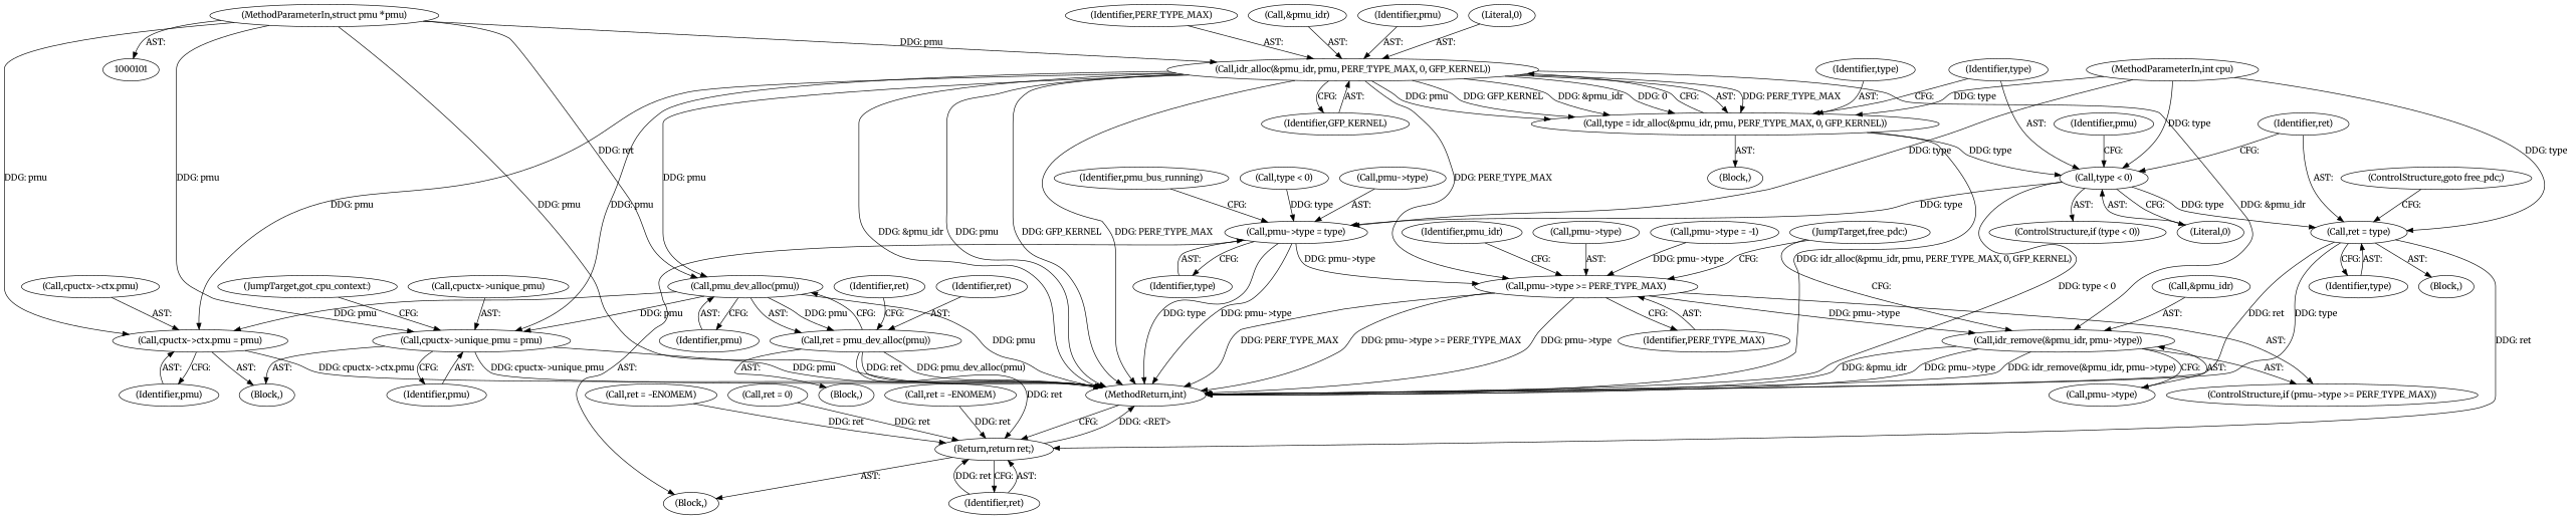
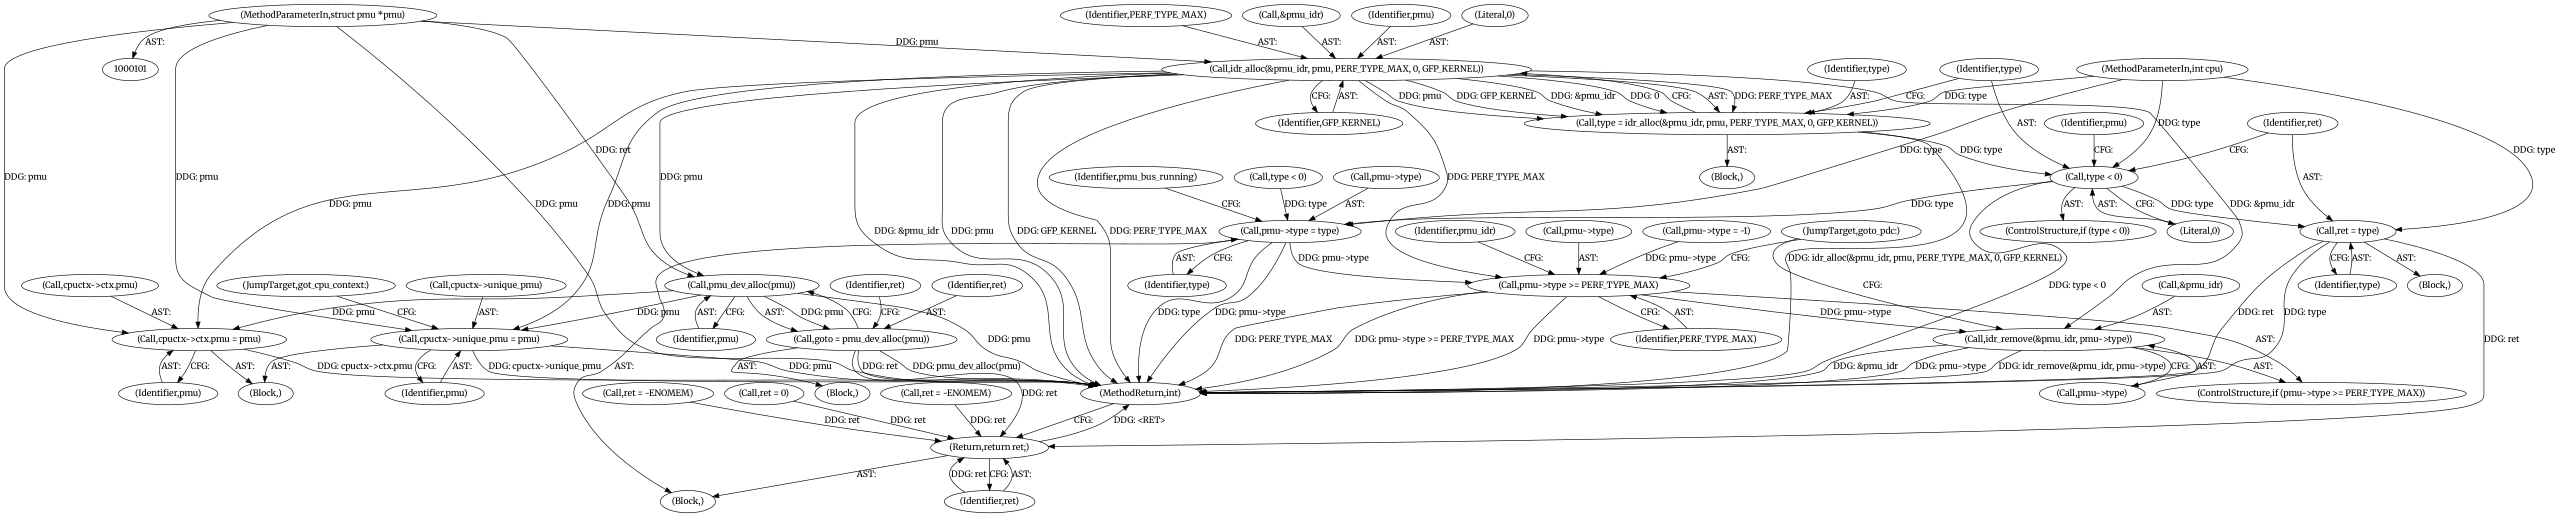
  digraph {
    fontname=Merriweather
    node [fontname=Merriweather]
    edge [fontname=Merriweather]
    n1 [label="(MethodParameterIn,struct pmu *pmu)"]
    n2 [label="(Call,idr_alloc(&pmu_idr, pmu, PERF_TYPE_MAX, 0, GFP_KERNEL))"]
    n3 [label="(Call,pmu_dev_alloc(pmu))"]
    n4 [label="(Call,cpuctx->ctx.pmu = pmu)"]
    n5 [label="(Call,cpuctx->unique_pmu = pmu)"]
    n6 [label="(MethodReturn,int)"]
    1000101
    n8 [label="(Call,type = idr_alloc(&pmu_idr, pmu, PERF_TYPE_MAX, 0, GFP_KERNEL))"]
    n9 [label="(Call,pmu->type >= PERF_TYPE_MAX)"]
    n10 [label="(Call,idr_remove(&pmu_idr, pmu->type))"]
    n11 [label="(Identifier,GFP_KERNEL)"]
-   n12 [label="(Call,ret = pmu_dev_alloc(pmu))"]
+   n12 [label="(Call,goto = pmu_dev_alloc(pmu))"]
    n13 [label="(Identifier,pmu)"]
    n14 [label="(Identifier,pmu)"]
    n15 [label="(Block,)"]
    n16 [label="(Identifier,pmu)"]
    n17 [label="(Return,return ret;)"]
    n18 [label="(Call,type < 0)"]
    n19 [label="(Block,)"]
    n20 [label="(ControlStructure,if (pmu->type >= PERF_TYPE_MAX))"]
    n21 [label="(Identifier,PERF_TYPE_MAX)"]
    n22 [label="(Call,pmu->type)"]
    n23 [label="(Call,ret = type)"]
    n24 [label="(Call,pmu->type = type)"]
    n25 [label="(Literal,0)"]
    n26 [label="(ControlStructure,if (type < 0))"]
    n27 [label="(Identifier,type)"]
    n28 [label="(Block,)"]
    n29 [label="(Block,)"]
    n30 [label="(Identifier,type)"]
    n31 [label="(Identifier,ret)"]
    n32 [label="(Block,)"]
    n33 [label="(Call,ret = -ENOMEM)"]
    n34 [label="(Identifier,type)"]
    n35 [label="(Call,&pmu_idr)"]
    n36 [label="(Identifier,ret)"]
    n37 [label="(Call,ret = 0)"]
    n38 [label="(Identifier,pmu)"]
-   n39 [label="(JumpTarget,free_pdc:)"]
+   n39 [label="(JumpTarget,goto_pdc:)"]
    n40 [label="(Call,type < 0)"]
    n41 [label="(Identifier,pmu_bus_running)"]
    n42 [label="(JumpTarget,got_cpu_context:)"]
    n43 [label="(MethodParameterIn,int cpu)"]
    n44 [label="(Identifier,PERF_TYPE_MAX)"]
    n45 [label="(Call,cpuctx->ctx.pmu)"]
    n46 [label="(Call,&pmu_idr)"]
    n47 [label="(Identifier,ret)"]
    n48 [label="(Call,cpuctx->unique_pmu)"]
    n49 [label="(Call,pmu->type)"]
    n50 [label="(Call,pmu->type)"]
    n51 [label="(Identifier,pmu)"]
    n52 [label="(Identifier,ret)"]
-   n53 [label="(ControlStructure,goto free_pdc;)"]
    n54 [label="(Call,pmu->type = -1)"]
    n55 [label="(Identifier,pmu_idr)"]
    n56 [label="(Identifier,type)"]
    n57 [label="(Literal,0)"]
    n58 [label="(Call,ret = -ENOMEM)"]
    n1 -> n2 [label="DDG: pmu"]
    n1 -> n3 [label="DDG: ret"]
    n1 -> n4 [label="DDG: pmu"]
    n1 -> n5 [label="DDG: pmu"]
    n1 -> n6 [label="DDG: pmu"]
    n1 -> 1000101 [label="AST: "]
    n2 -> n3 [label="DDG: pmu"]
    n2 -> n4 [label="DDG: pmu"]
    n2 -> n5 [label="DDG: pmu"]
    n2 -> n6 [label="DDG: pmu"]
    n2 -> n6 [label="DDG: GFP_KERNEL"]
    n2 -> n6 [label="DDG: PERF_TYPE_MAX"]
    n2 -> n6 [label="DDG: &pmu_idr"]
    n2 -> n8 [label="AST: "]
    n2 -> n8 [label="DDG: PERF_TYPE_MAX"]
    n2 -> n8 [label="DDG: pmu"]
    n2 -> n8 [label="DDG: GFP_KERNEL"]
    n2 -> n8 [label="DDG: &pmu_idr"]
    n2 -> n8 [label="DDG: 0"]
    n2 -> n9 [label="DDG: PERF_TYPE_MAX"]
    n2 -> n10 [label="DDG: &pmu_idr"]
    n2 -> n11 [label="CFG: "]
    n3 -> n4 [label="DDG: pmu"]
    n3 -> n5 [label="DDG: pmu"]
    n3 -> n6 [label="DDG: pmu"]
    n3 -> n12 [label="AST: "]
    n3 -> n12 [label="DDG: pmu"]
    n3 -> n13 [label="CFG: "]
    n4 -> n6 [label="DDG: cpuctx->ctx.pmu"]
    n4 -> n14 [label="CFG: "]
    n4 -> n15 [label="AST: "]
    n5 -> n6 [label="DDG: pmu"]
    n5 -> n6 [label="DDG: cpuctx->unique_pmu"]
    n5 -> n15 [label="AST: "]
    n5 -> n16 [label="CFG: "]
    n6 -> n17 [label="CFG: "]
    n8 -> n2 [label="CFG: "]
    n8 -> n6 [label="DDG: idr_alloc(&pmu_idr, pmu, PERF_TYPE_MAX, 0, GFP_KERNEL)"]
    n8 -> n18 [label="DDG: type"]
    n8 -> n19 [label="AST: "]
    n9 -> n6 [label="DDG: PERF_TYPE_MAX"]
    n9 -> n6 [label="DDG: pmu->type >= PERF_TYPE_MAX"]
    n9 -> n6 [label="DDG: pmu->type"]
    n9 -> n10 [label="DDG: pmu->type"]
    n9 -> n20 [label="AST: "]
    n9 -> n21 [label="CFG: "]
    n10 -> n6 [label="DDG: pmu->type"]
    n10 -> n6 [label="DDG: idr_remove(&pmu_idr, pmu->type)"]
    n10 -> n6 [label="DDG: &pmu_idr"]
    n10 -> n20 [label="AST: "]
    n10 -> n22 [label="CFG: "]
    n11 -> n2 [label="AST: "]
    n12 -> n3 [label="CFG: "]
    n12 -> n6 [label="DDG: ret"]
    n12 -> n6 [label="DDG: pmu_dev_alloc(pmu)"]
    n12 -> n17 [label="DDG: ret"]
    n12 -> n32 [label="AST: "]
    n13 -> n3 [label="AST: "]
    n14 -> n4 [label="AST: "]
    n16 -> n5 [label="AST: "]
    n17 -> n6 [label="DDG: <RET>"]
    n17 -> n29 [label="AST: "]
    n17 -> n31 [label="CFG: "]
    n18 -> n6 [label="DDG: type < 0"]
    n18 -> n23 [label="DDG: type"]
    n18 -> n24 [label="DDG: type"]
    n18 -> n25 [label="CFG: "]
    n18 -> n26 [label="AST: "]
    n21 -> n9 [label="AST: "]
    n22 -> n10 [label="AST: "]
    n23 -> n6 [label="DDG: type"]
    n23 -> n6 [label="DDG: ret"]
    n23 -> n17 [label="DDG: ret"]
    n23 -> n27 [label="CFG: "]
    n23 -> n28 [label="AST: "]
    n24 -> n6 [label="DDG: type"]
    n24 -> n6 [label="DDG: pmu->type"]
    n24 -> n9 [label="DDG: pmu->type"]
    n24 -> n29 [label="AST: "]
    n24 -> n30 [label="CFG: "]
    n25 -> n18 [label="AST: "]
    n27 -> n23 [label="AST: "]
    n30 -> n24 [label="AST: "]
    n31 -> n17 [label="AST: "]
    n31 -> n17 [label="DDG: ret"]
    n33 -> n17 [label="DDG: ret"]
    n34 -> n8 [label="CFG: "]
    n34 -> n18 [label="AST: "]
    n35 -> n10 [label="AST: "]
    n36 -> n18 [label="CFG: "]
    n36 -> n23 [label="AST: "]
    n37 -> n17 [label="DDG: ret"]
    n38 -> n18 [label="CFG: "]
    n39 -> n9 [label="CFG: "]
    n39 -> n10 [label="CFG: "]
    n40 -> n24 [label="DDG: type"]
    n41 -> n24 [label="CFG: "]
    n42 -> n5 [label="CFG: "]
    n43 -> n8 [label="DDG: type"]
    n43 -> n18 [label="DDG: type"]
    n43 -> n23 [label="DDG: type"]
    n43 -> n24 [label="DDG: type"]
    n44 -> n2 [label="AST: "]
    n45 -> n4 [label="AST: "]
    n46 -> n2 [label="AST: "]
    n47 -> n12 [label="AST: "]
    n48 -> n5 [label="AST: "]
    n49 -> n24 [label="AST: "]
    n50 -> n9 [label="AST: "]
    n51 -> n2 [label="AST: "]
    n52 -> n12 [label="CFG: "]
-   n53 -> n23 [label="CFG: "]
    n54 -> n9 [label="DDG: pmu->type"]
    n55 -> n9 [label="CFG: "]
    n56 -> n8 [label="AST: "]
    n57 -> n2 [label="AST: "]
    n58 -> n17 [label="DDG: ret"]
  }
